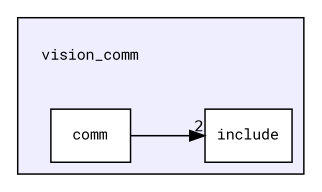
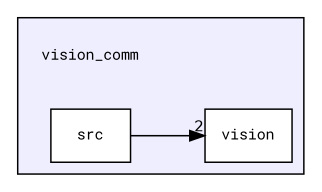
  digraph {
    compound=true
    rankdir=LR
    fontname="Roboto Mono"
    node [fontname="Roboto Mono" fontsize=10 shape=box color=black fillcolor=white style=filled]
    n1 [label=vision_comm shape=plaintext color="" fillcolor="" style=""]
-   n2 [label=include]
-   n3 [label=comm]
+   n2 [label=vision]
+   n3 [label=src]
    subgraph cluster_1 {
      bgcolor="#eeeeff"
      pencolor=black
      n1
      n2
      n3
    }
    n3 -> n2 [headlabel=2 labeldistance=1.5 labelfontname=Helvetica labelfontsize=10 fontname="Roboto Mono"]
  }
